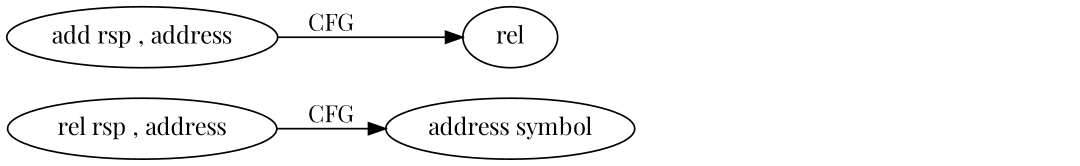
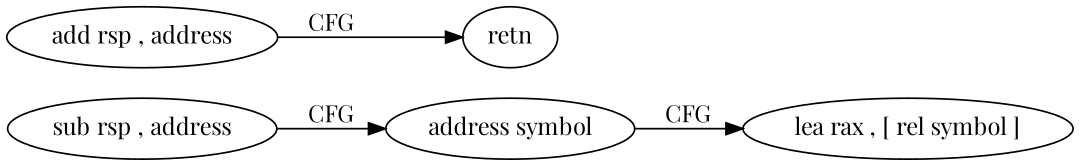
  digraph {
    fontname="Playfair Display"
    rankdir=LR
    node [fontname="Playfair Display"]
    edge [fontname="Playfair Display"]
-   n1 [label="rel rsp , address"]
+   n1 [label="sub rsp , address"]
    n2 [label="address symbol"]
+   n3 [label="lea rax , [ rel symbol ]"]
    n4 [label="add rsp , address"]
-   n5 [label=rel]
+   n5 [label=retn]
    n1 -> n2 [label=CFG]
+   n2 -> n3 [label=CFG]
    n4 -> n5 [label=CFG]
  }
